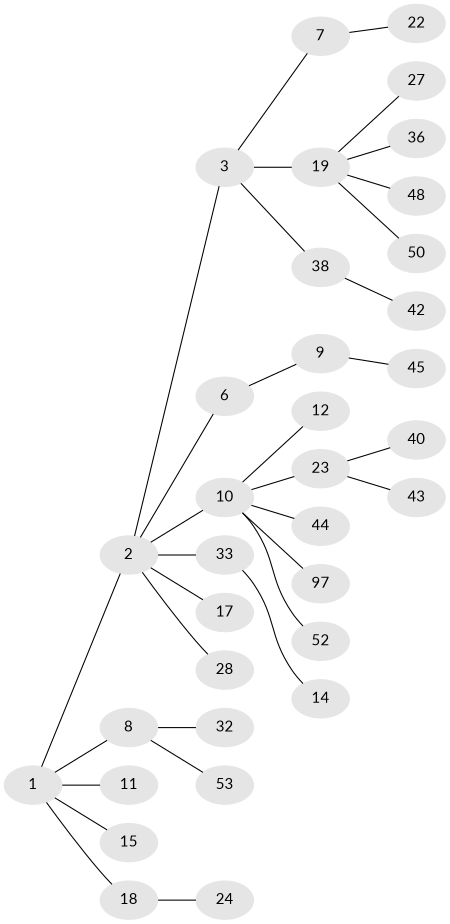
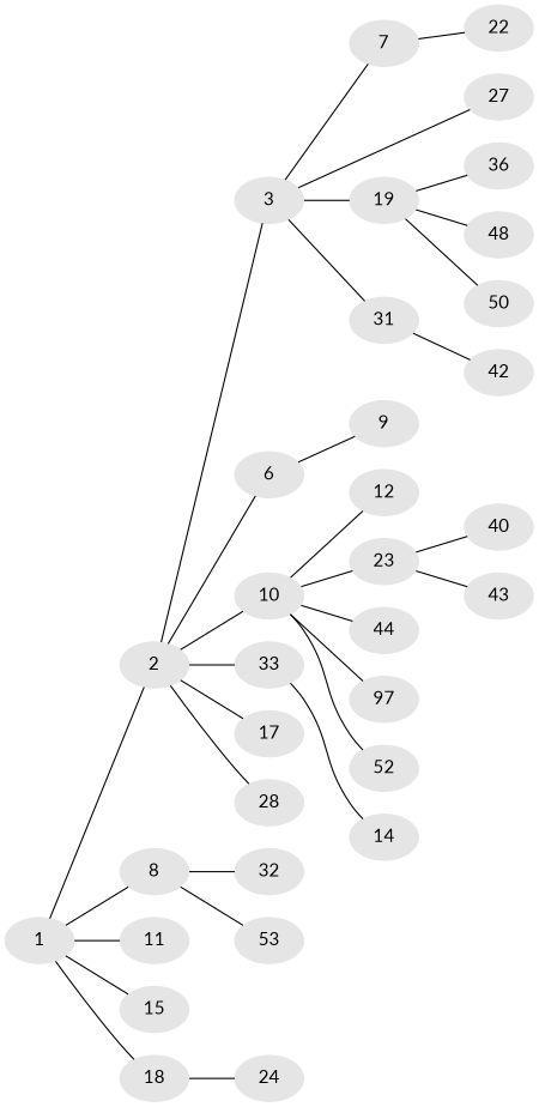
  graph {
    fontname=Lato
    rankdir=LR
    node [color=gray90 fontname=Lato style=filled]
    edge [fontname=Lato]
    1 [super="+25"]
    2 [super="+5"]
    8 [super="+16"]
    11 [super="+46"]
    15
    18
    3 [super="+4"]
    6
    10 [super="+36"]
    n10 [label=33 super="+33"]
    17 [super="+39"]
    28
    32
    53
    24 [super="+29"]
    7 [super="+20"]
    19 [super="+37"]
    27 [super="+54"]
-   31 [super="+34" label=38]
+   31 [super="+34"]
    9 [super="+51"]
    12 [super="+41"]
    23 [super="+38"]
    44
    n24 [label=97]
    52
    14 [super="+26"]
    22 [super="+35"]
    n28 [label=36]
    48
    50
    42
-   45
    40 [super="+49"]
    43
    1 -- 2
    1 -- 8
    1 -- 11
    1 -- 15
    1 -- 18
    2 -- 3
    2 -- 6
    2 -- 10
    2 -- n10
    2 -- 17
    2 -- 28
    8 -- 32
    8 -- 53
    18 -- 24
    3 -- 7
    3 -- 19
-   19 -- 27
+   3 -- 27
    3 -- 31
    6 -- 9
    10 -- 12
    10 -- 23
    10 -- 44
    10 -- n24
    10 -- 52
    n10 -- 14
    7 -- 22
    19 -- n28
    19 -- 48
    19 -- 50
    31 -- 42
-   9 -- 45
    23 -- 40
    23 -- 43
  }
